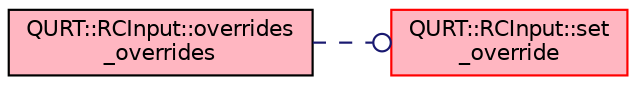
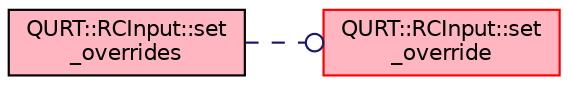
  digraph {
    rankdir=LR
    node [fillcolor=lightpink fontname=Helvetica fontsize=10 shape=record style=filled]
-   n1 [color=black fontcolor=black height=0.2 label="QURT::RCInput::overrides\l_overrides" width=0.4]
+   n1 [color=black fontcolor=black height=0.2 label="QURT::RCInput::set\l_overrides" width=0.4]
    n2 [color=red height=0.2 label="QURT::RCInput::set\l_override" width=0.4]
    n1 -> n2 [color=midnightblue fontname=Helvetica fontsize=10 labelfontname=Helvetica labelfontsize=10 style=dashed arrowhead=odot]
  }
